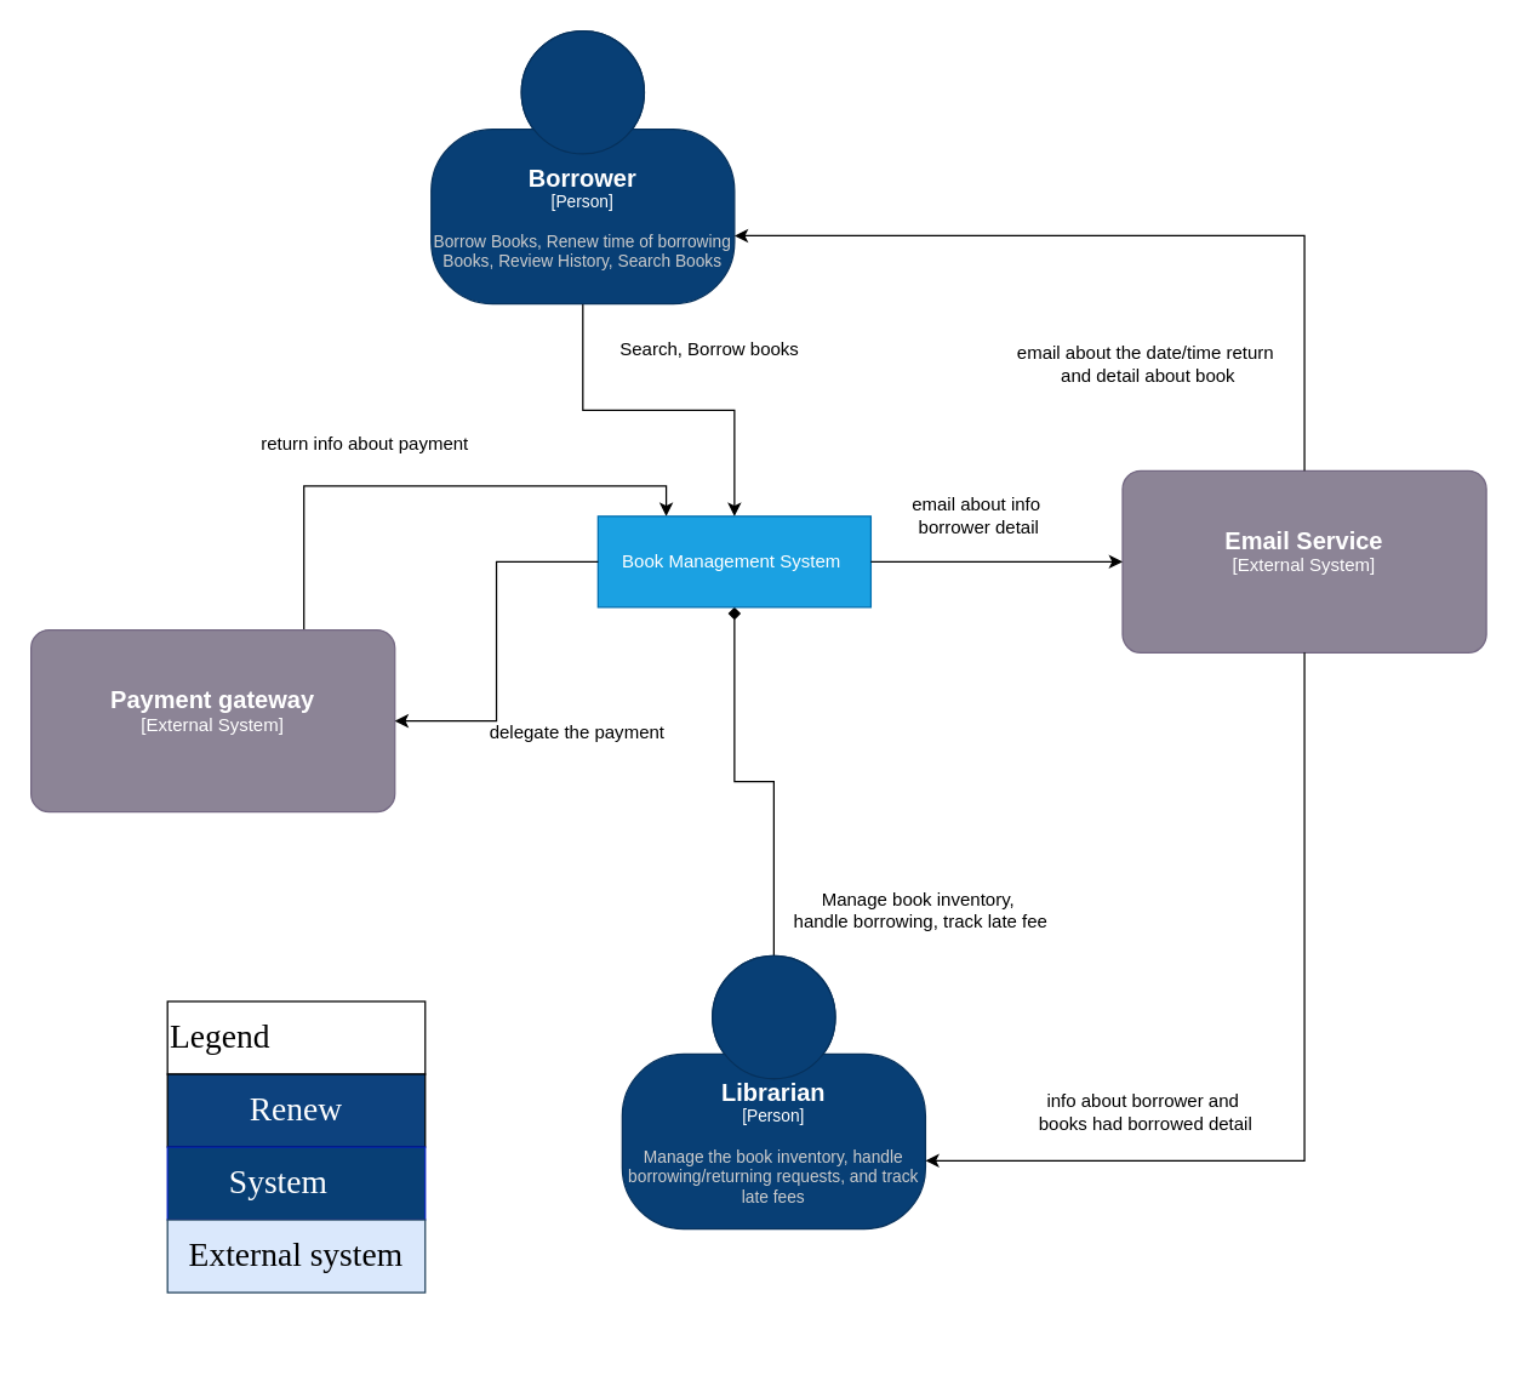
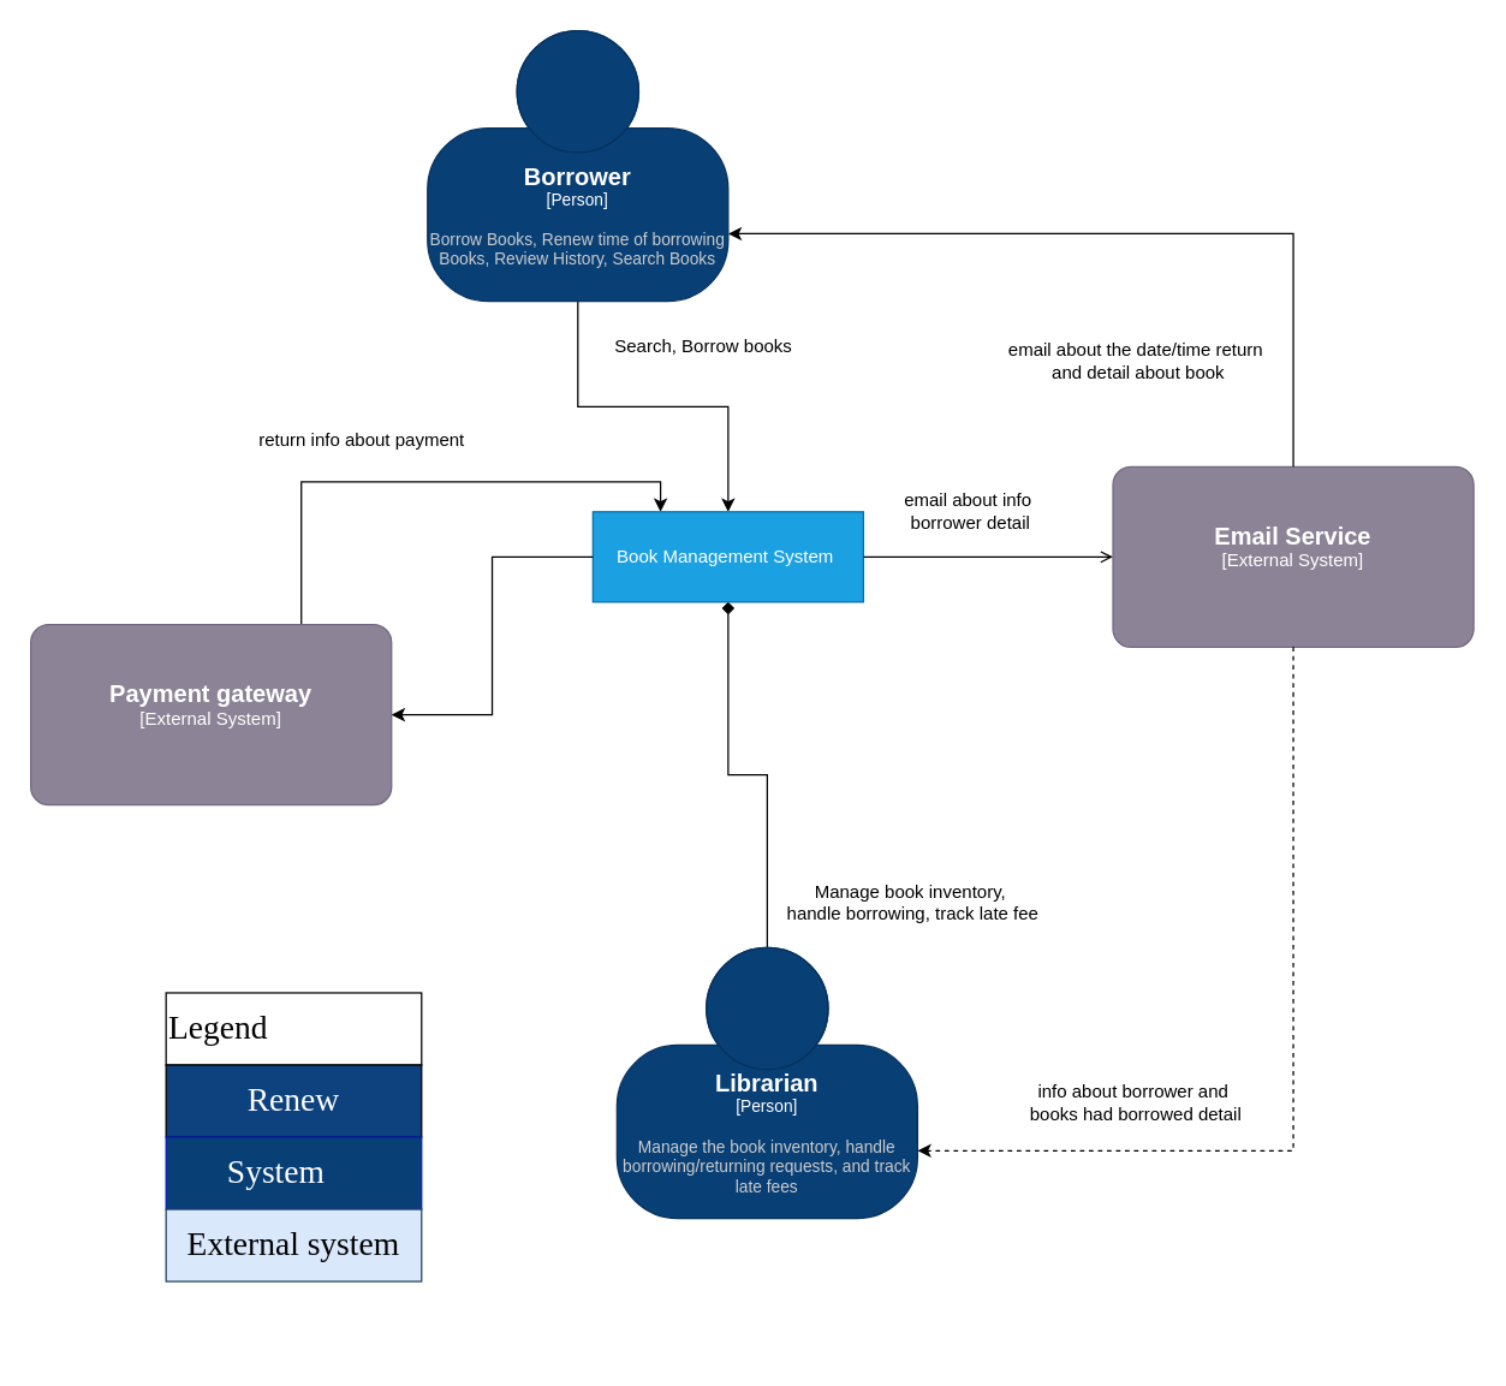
  <mxCell id="0" />
  <mxCell id="1" parent="0" />
  <mxCell id="2" style="edgeStyle=orthogonalEdgeStyle;rounded=0;orthogonalLoop=1;jettySize=auto;html=1;exitX=0.5;exitY=1;exitDx=0;exitDy=0;exitPerimeter=0;entryX=0.5;entryY=0;entryDx=0;entryDy=0;" edge="1" parent="1" source="3" target="8"><mxGeometry relative="1" as="geometry" /></mxCell>
  <mxCell id="3" value="&lt;font style=&quot;font-size: 16px&quot;&gt;&lt;b&gt;Borrower&#10;&lt;/b&gt;&lt;/font&gt;&lt;div&gt;[Person]&lt;/div&gt;&lt;br&gt;&lt;div&gt;&lt;font style=&quot;font-size: 11px&quot;&gt;&lt;font color=&quot;#cccccc&quot;&gt;Borrow Books, Renew time of borrowing Books, Review History, Search Books&lt;/font&gt;&lt;/div&gt;" style="html=1;fontSize=11;dashed=0;whiteSpace=wrap;fillColor=#083F75;strokeColor=#06315C;fontColor=#ffffff;shape=mxgraph.c4.person2;align=center;metaEdit=1;points=[[0.5,0,0],[1,0.5,0],[1,0.75,0],[0.75,1,0],[0.5,1,0],[0.25,1,0],[0,0.75,0],[0,0.5,0]];resizable=0;" vertex="1" parent="1"><mxGeometry x="284" y="20" width="200" height="180" as="geometry" /></mxCell>
  <mxCell id="4" style="edgeStyle=orthogonalEdgeStyle;rounded=0;orthogonalLoop=1;jettySize=auto;html=1;exitX=0.5;exitY=0;exitDx=0;exitDy=0;exitPerimeter=0;entryX=0.5;entryY=1;entryDx=0;entryDy=0;endArrow=diamond;" edge="1" parent="1" source="5" target="8"><mxGeometry relative="1" as="geometry" /></mxCell>
  <mxCell id="5" value="&lt;font style=&quot;font-size: 16px&quot;&gt;&lt;b&gt;Librarian&lt;/b&gt;&lt;/font&gt;&lt;div&gt;[Person]&lt;/div&gt;&lt;br&gt;&lt;div&gt;&lt;font style=&quot;font-size: 11px&quot;&gt;&lt;font color=&quot;#cccccc&quot;&gt;Manage the book inventory, handle borrowing/returning requests, and track late fees&lt;/font&gt;&lt;/div&gt;" style="html=1;fontSize=11;dashed=0;whiteSpace=wrap;fillColor=#083F75;strokeColor=#06315C;fontColor=#ffffff;shape=mxgraph.c4.person2;align=center;metaEdit=1;points=[[0.5,0,0],[1,0.5,0],[1,0.75,0],[0.75,1,0],[0.5,1,0],[0.25,1,0],[0,0.75,0],[0,0.5,0]];resizable=0;" vertex="1" parent="1"><mxGeometry x="410" y="630" width="200" height="180" as="geometry" /></mxCell>
  <mxCell id="6" style="edgeStyle=orthogonalEdgeStyle;rounded=0;orthogonalLoop=1;jettySize=auto;html=1;exitX=0.75;exitY=0;exitDx=0;exitDy=0;exitPerimeter=0;entryX=0.25;entryY=0;entryDx=0;entryDy=0;" edge="1" parent="1" source="7" target="8"><mxGeometry relative="1" as="geometry" /></mxCell>
  <mxCell id="7" value="&lt;font style=&quot;font-size: 16px&quot;&gt;&lt;b&gt;Payment gateway&lt;/b&gt;&lt;/font&gt;&lt;div&gt;[External System]&lt;/div&gt;&lt;br&gt;&lt;div&gt;&lt;font style=&quot;font-size: 11px&quot;&gt;&lt;font color=&quot;#cccccc&quot;&gt;&lt;/font&gt;&lt;/div&gt;" style="rounded=1;whiteSpace=wrap;html=1;labelBackgroundColor=none;fillColor=#8C8496;fontColor=#ffffff;align=center;arcSize=10;strokeColor=#736782;metaEdit=1;resizable=0;points=[[0.25,0,0],[0.5,0,0],[0.75,0,0],[1,0.25,0],[1,0.5,0],[1,0.75,0],[0.75,1,0],[0.5,1,0],[0.25,1,0],[0,0.75,0],[0,0.5,0],[0,0.25,0]];" vertex="1" parent="1"><mxGeometry x="20" y="415" width="240" height="120" as="geometry" /></mxCell>
  <mxCell id="8" value="Book Management System&amp;nbsp;" style="rounded=0;whiteSpace=wrap;html=1;fillColor=#1ba1e2;fontColor=#ffffff;strokeColor=#006EAF;" vertex="1" parent="1"><mxGeometry x="394" y="340" width="180" height="60" as="geometry" /></mxCell>
  <mxCell id="9" value="&lt;font style=&quot;font-size: 16px&quot;&gt;&lt;b&gt;Email Service&lt;/b&gt;&lt;/font&gt;&lt;div&gt;[External System]&lt;/div&gt;&lt;br&gt;&lt;div&gt;&lt;font style=&quot;font-size: 11px&quot;&gt;&lt;font color=&quot;#cccccc&quot;&gt;&lt;/font&gt;&lt;/div&gt;" style="rounded=1;whiteSpace=wrap;html=1;labelBackgroundColor=none;fillColor=#8C8496;fontColor=#ffffff;align=center;arcSize=10;strokeColor=#736782;metaEdit=1;resizable=0;points=[[0.25,0,0],[0.5,0,0],[0.75,0,0],[1,0.25,0],[1,0.5,0],[1,0.75,0],[0.75,1,0],[0.5,1,0],[0.25,1,0],[0,0.75,0],[0,0.5,0],[0,0.25,0]];" vertex="1" parent="1"><mxGeometry x="740" y="310" width="240" height="120" as="geometry" /></mxCell>
  <mxCell id="10" value="Search, Borrow books&amp;nbsp;" style="text;html=1;align=center;verticalAlign=middle;resizable=0;points=[];autosize=1;strokeColor=none;fillColor=none;" vertex="1" parent="1"><mxGeometry x="399" y="215" width="140" height="30" as="geometry" /></mxCell>
  <mxCell id="11" style="edgeStyle=orthogonalEdgeStyle;rounded=0;orthogonalLoop=1;jettySize=auto;html=1;exitX=0;exitY=0.5;exitDx=0;exitDy=0;entryX=1;entryY=0.5;entryDx=0;entryDy=0;entryPerimeter=0;" edge="1" parent="1" source="8" target="7"><mxGeometry relative="1" as="geometry" /></mxCell>
- <mxCell id="12" value="delegate the payment" style="text;html=1;align=center;verticalAlign=middle;resizable=0;points=[];autosize=1;strokeColor=none;fillColor=none;" vertex="1" parent="1"><mxGeometry x="310" y="468" width="140" height="30" as="geometry" /></mxCell>
  <mxCell id="13" value="return info about payment" style="text;html=1;align=center;verticalAlign=middle;resizable=0;points=[];autosize=1;strokeColor=none;fillColor=none;" vertex="1" parent="1"><mxGeometry x="160" y="278" width="160" height="30" as="geometry" /></mxCell>
- <mxCell id="14" style="edgeStyle=orthogonalEdgeStyle;rounded=0;orthogonalLoop=1;jettySize=auto;html=1;exitX=1;exitY=0.5;exitDx=0;exitDy=0;entryX=0;entryY=0.5;entryDx=0;entryDy=0;entryPerimeter=0;" edge="1" parent="1" source="8" target="9"><mxGeometry relative="1" as="geometry" /></mxCell>
+ <mxCell id="14" style="edgeStyle=orthogonalEdgeStyle;rounded=0;orthogonalLoop=1;jettySize=auto;html=1;exitX=1;exitY=0.5;exitDx=0;exitDy=0;entryX=0;entryY=0.5;entryDx=0;entryDy=0;entryPerimeter=0;endArrow=open;" edge="1" parent="1" source="8" target="9"><mxGeometry relative="1" as="geometry" /></mxCell>
  <mxCell id="15" value="Manage book inventory,&lt;div&gt;&amp;nbsp;handle borrowing, track late fee&lt;/div&gt;" style="text;html=1;align=center;verticalAlign=middle;resizable=0;points=[];autosize=1;strokeColor=none;fillColor=none;" vertex="1" parent="1"><mxGeometry x="510" y="580" width="190" height="40" as="geometry" /></mxCell>
  <mxCell id="16" value="email about info&amp;nbsp;&lt;div&gt;borrower detail&lt;/div&gt;" style="text;html=1;align=center;verticalAlign=middle;resizable=0;points=[];autosize=1;strokeColor=none;fillColor=none;" vertex="1" parent="1"><mxGeometry x="590" y="320" width="110" height="40" as="geometry" /></mxCell>
  <mxCell id="17" style="edgeStyle=orthogonalEdgeStyle;rounded=0;orthogonalLoop=1;jettySize=auto;html=1;exitX=0.5;exitY=0;exitDx=0;exitDy=0;exitPerimeter=0;entryX=1;entryY=0.75;entryDx=0;entryDy=0;entryPerimeter=0;" edge="1" parent="1" source="9" target="3"><mxGeometry relative="1" as="geometry" /></mxCell>
  <mxCell id="18" value="email about the date/time return&lt;div&gt;&amp;nbsp;and detail about book&lt;/div&gt;" style="text;html=1;align=center;verticalAlign=middle;resizable=0;points=[];autosize=1;strokeColor=none;fillColor=none;" vertex="1" parent="1"><mxGeometry x="660" y="220" width="190" height="40" as="geometry" /></mxCell>
- <mxCell id="19" style="edgeStyle=orthogonalEdgeStyle;rounded=0;orthogonalLoop=1;jettySize=auto;html=1;exitX=0.5;exitY=1;exitDx=0;exitDy=0;exitPerimeter=0;entryX=1;entryY=0.75;entryDx=0;entryDy=0;entryPerimeter=0;" edge="1" parent="1" source="9" target="5"><mxGeometry relative="1" as="geometry" /></mxCell>
+ <mxCell id="19" style="edgeStyle=orthogonalEdgeStyle;rounded=0;orthogonalLoop=1;jettySize=auto;html=1;exitX=0.5;exitY=1;exitDx=0;exitDy=0;exitPerimeter=0;entryX=1;entryY=0.75;entryDx=0;entryDy=0;entryPerimeter=0;dashed=1;" edge="1" parent="1" source="9" target="5"><mxGeometry relative="1" as="geometry" /></mxCell>
  <mxCell id="20" value="info about borrower and&amp;nbsp;&lt;div&gt;books had borrowed detail&lt;/div&gt;" style="text;html=1;align=center;verticalAlign=middle;resizable=0;points=[];autosize=1;strokeColor=none;fillColor=none;" vertex="1" parent="1"><mxGeometry x="675" y="713" width="160" height="40" as="geometry" /></mxCell>
  <mxCell id="21" value="" style="group;labelBorderColor=none;labelBackgroundColor=none;fontFamily=Times New Roman;" vertex="1" connectable="0" parent="1"><mxGeometry x="110" y="660" width="170" height="240" as="geometry" /></mxCell>
  <mxCell id="22" value="&lt;font style=&quot;font-size: 22px;&quot;&gt;Legend&lt;/font&gt;" style="rounded=0;whiteSpace=wrap;html=1;align=left;gradientColor=none;labelBorderColor=none;fontFamily=Times New Roman;" vertex="1" parent="21"><mxGeometry width="170" height="48" as="geometry" /></mxCell>
  <mxCell id="23" value="&lt;font style=&quot;font-size: 22px; color: rgb(255, 255, 255);&quot;&gt;Renew&lt;/font&gt;" style="rounded=0;whiteSpace=wrap;html=1;align=center;gradientColor=none;fillColor=#0D427E;labelBorderColor=none;fontFamily=Times New Roman;" vertex="1" parent="21"><mxGeometry y="48" width="170" height="48" as="geometry" /></mxCell>
  <mxCell id="24" value="&lt;font style=&quot;font-size: 22px;&quot;&gt;System&lt;span style=&quot;white-space: pre;&quot;&gt;&#09;&lt;/span&gt;&lt;/font&gt;" style="rounded=0;whiteSpace=wrap;html=1;align=center;fillColor=#083f75;fontColor=#ffffff;strokeColor=#001DBC;labelBorderColor=none;fontFamily=Times New Roman;" vertex="1" parent="21"><mxGeometry y="96" width="170" height="48" as="geometry" /></mxCell>
  <mxCell id="25" value="&lt;font style=&quot;font-size: 22px;&quot;&gt;External system&lt;/font&gt;" style="rounded=0;whiteSpace=wrap;html=1;align=center;fillColor=#dae8fc;strokeColor=#23445d;labelBorderColor=none;fontFamily=Times New Roman;" vertex="1" parent="21"><mxGeometry y="144" width="170" height="48" as="geometry" /></mxCell>
